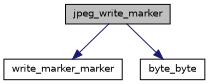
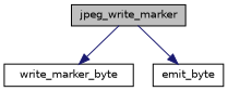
  digraph {
    rankdir=TB
    node [color=black fontname=Helvetica fontsize=10 shape=record]
    edge [color=midnightblue fontname=Helvetica fontsize=10 labelfontname=Helvetica labelfontsize=10 style=solid]
    n1 [fillcolor=grey75 fontcolor=black height=0.2 label=jpeg_write_marker style=filled width=0.4]
-   n2 [height=0.2 label=write_marker_marker width=0.4]
-   n3 [height=0.2 label=byte_byte width=0.4]
+   n2 [height=0.2 label=write_marker_byte width=0.4]
+   n3 [height=0.2 label=emit_byte width=0.4]
    n1 -> n2
    n1 -> n3
  }
